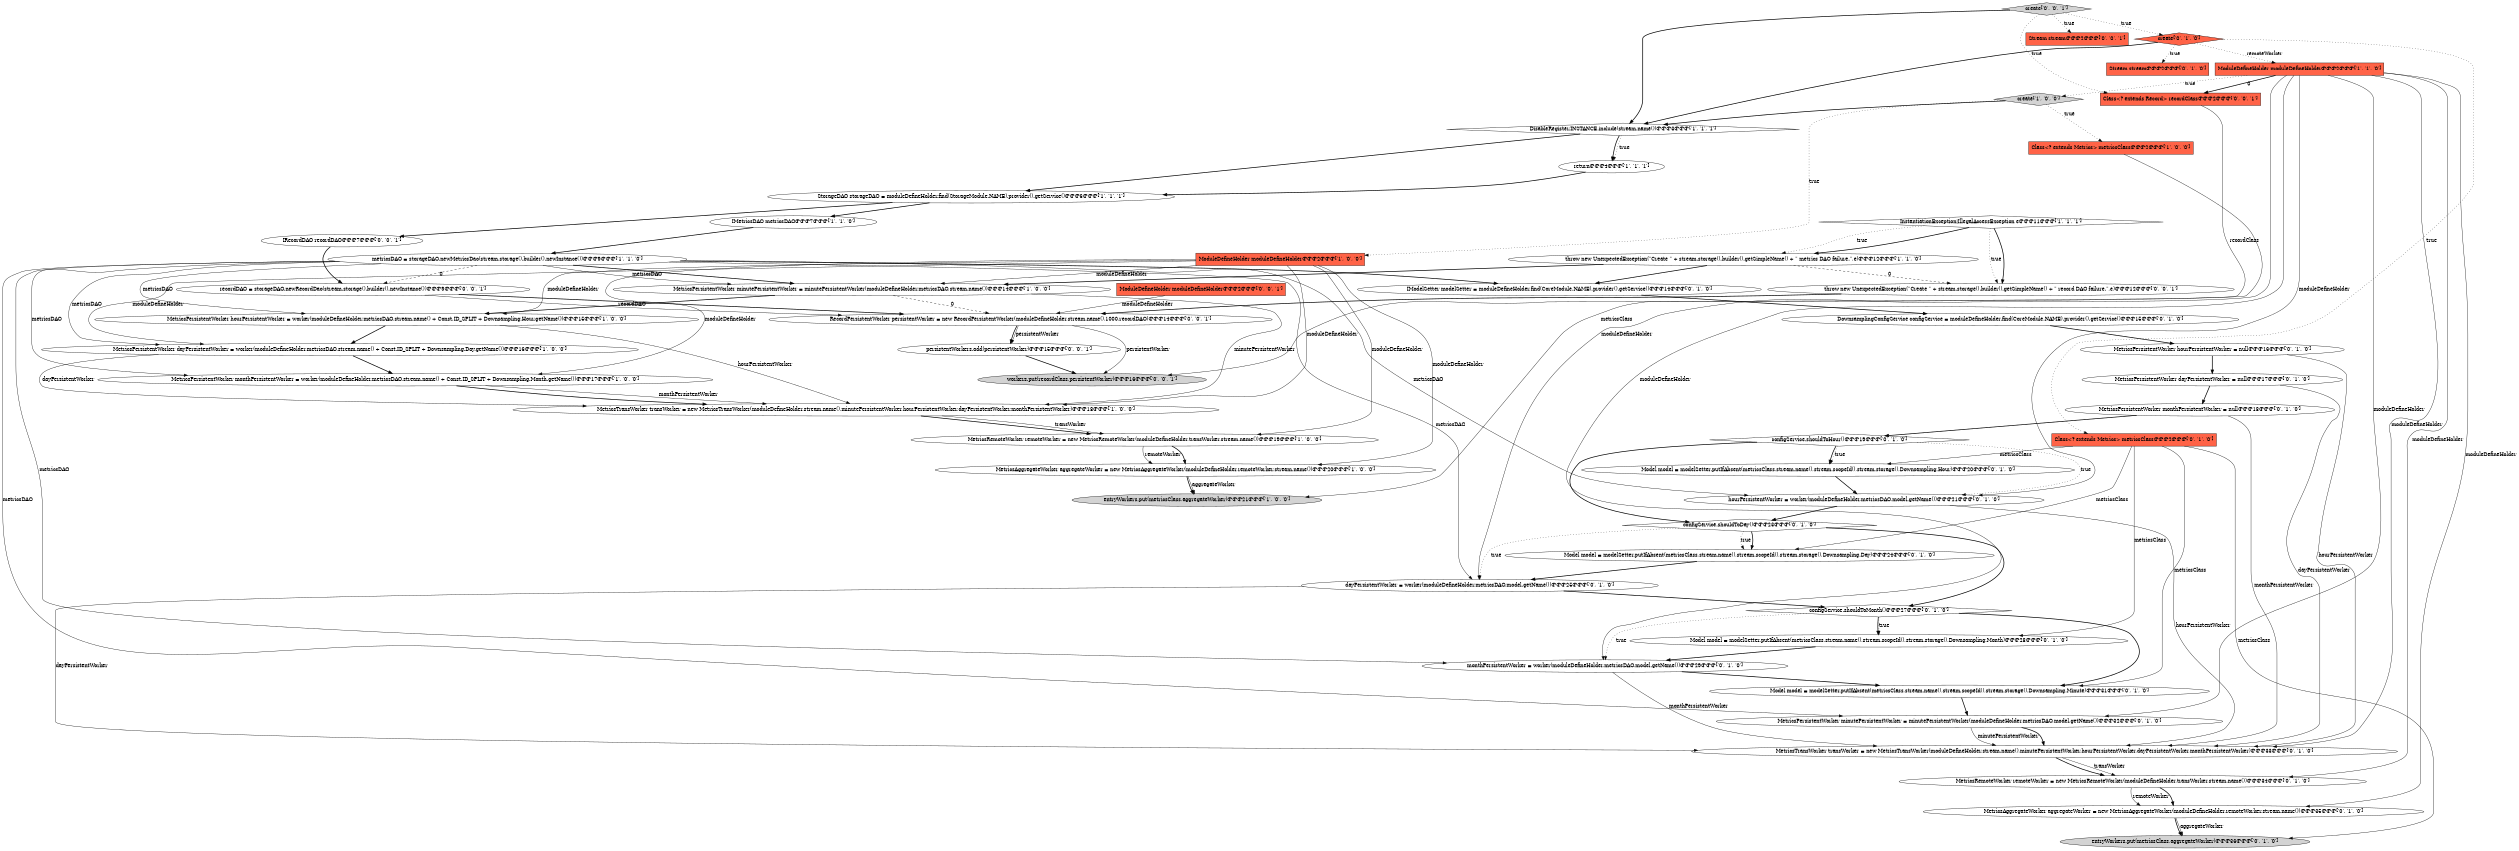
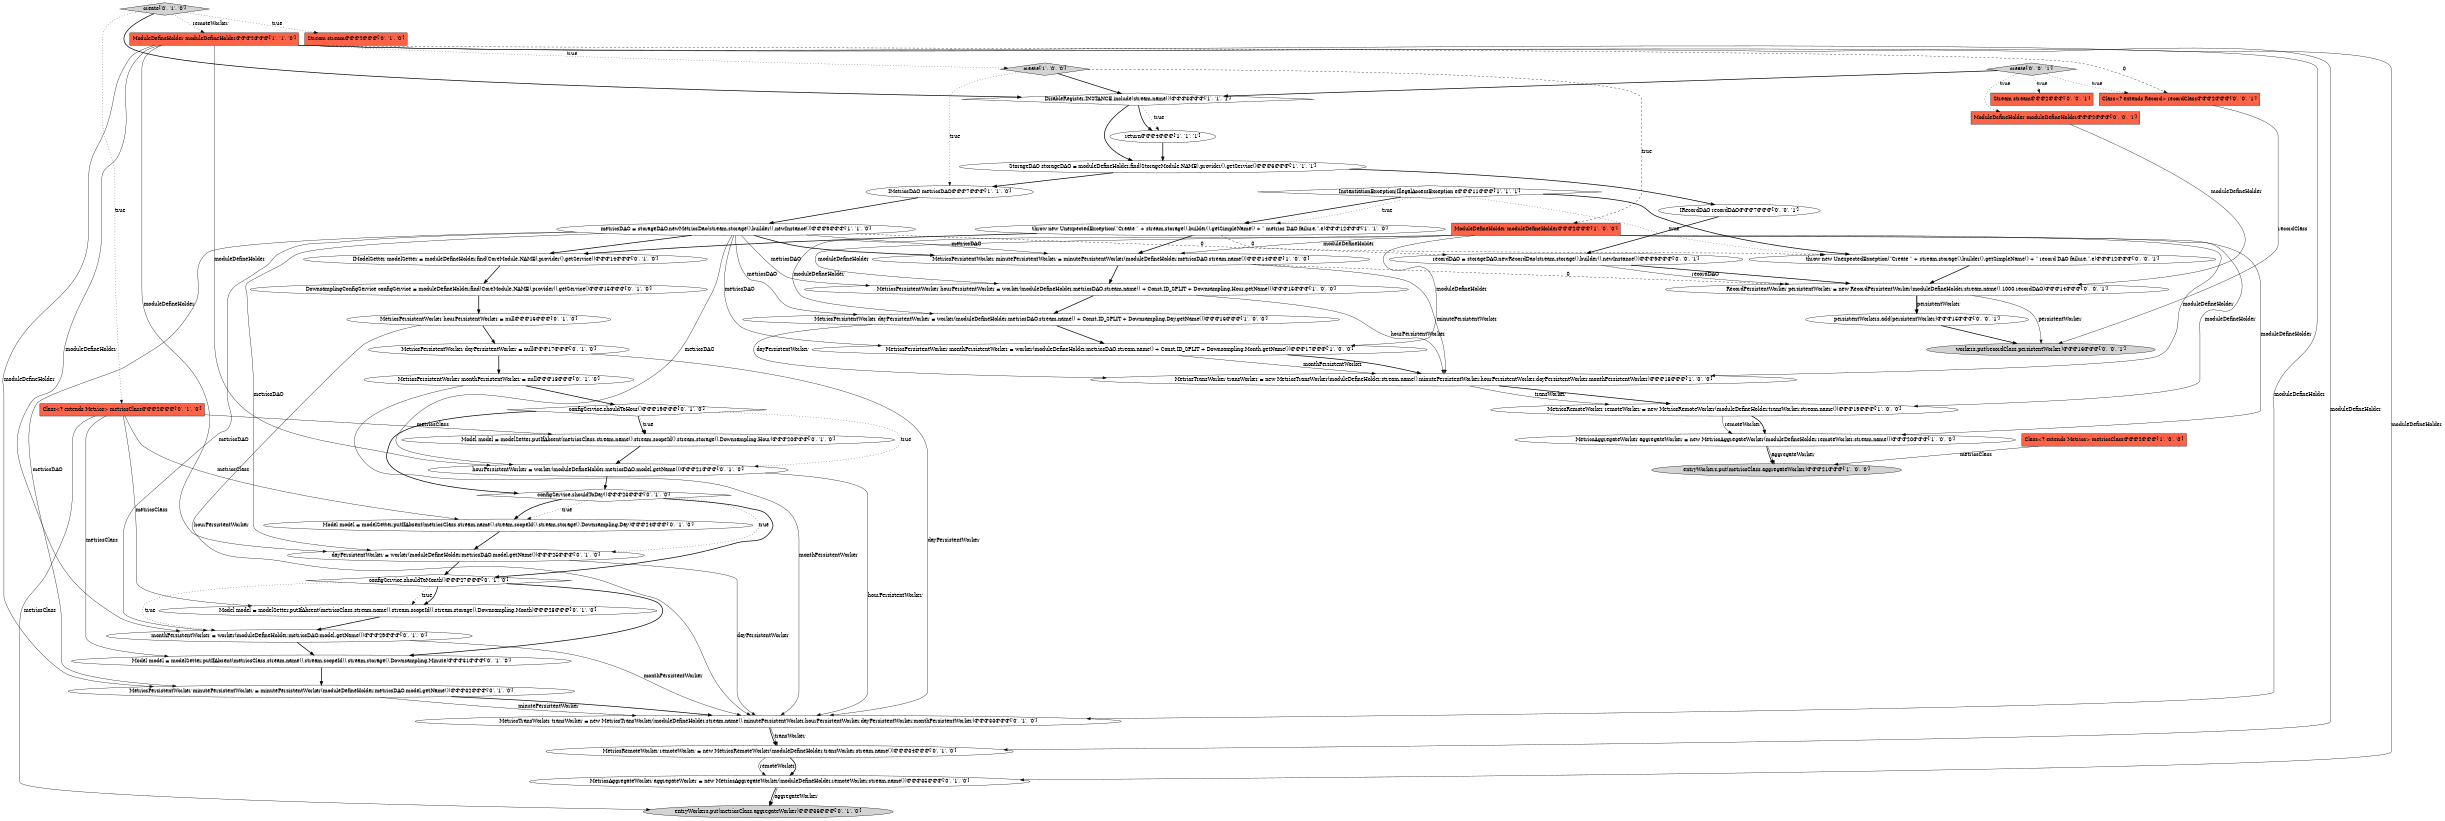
  digraph {
    node [fillcolor=white shape=ellipse style=filled]
    edge [style=solid]
    n1 [label="MetricsPersistentWorker minutePersistentWorker = minutePersistentWorker(moduleDefineHolder,metricsDAO,model.getName())@@@32@@@['0', '1', '0']"]
    n2 [label="MetricsTransWorker transWorker = new MetricsTransWorker(moduleDefineHolder,stream.name(),minutePersistentWorker,hourPersistentWorker,dayPersistentWorker,monthPersistentWorker)@@@33@@@['0', '1', '0']"]
    n3 [label="MetricsRemoteWorker remoteWorker = new MetricsRemoteWorker(moduleDefineHolder,transWorker,stream.name())@@@34@@@['0', '1', '0']"]
    n4 [label="MetricsTransWorker transWorker = new MetricsTransWorker(moduleDefineHolder,stream.name(),minutePersistentWorker,hourPersistentWorker,dayPersistentWorker,monthPersistentWorker)@@@18@@@['1', '0', '0']"]
    n5 [label="MetricsRemoteWorker remoteWorker = new MetricsRemoteWorker(moduleDefineHolder,transWorker,stream.name())@@@19@@@['1', '0', '0']"]
    n6 [label="MetricsAggregateWorker aggregateWorker = new MetricsAggregateWorker(moduleDefineHolder,remoteWorker,stream.name())@@@20@@@['1', '0', '0']"]
    n7 [label="MetricsAggregateWorker aggregateWorker = new MetricsAggregateWorker(moduleDefineHolder,remoteWorker,stream.name())@@@35@@@['0', '1', '0']"]
    n8 [label="IModelSetter modelSetter = moduleDefineHolder.find(CoreModule.NAME).provider().getService()@@@14@@@['0', '1', '0']"]
    n9 [label="DownsamplingConfigService configService = moduleDefineHolder.find(CoreModule.NAME).provider().getService()@@@15@@@['0', '1', '0']"]
    n10 [label="MetricsPersistentWorker hourPersistentWorker = null@@@16@@@['0', '1', '0']"]
    n11 [label="Model model = modelSetter.putIfAbsent(metricsClass,stream.name(),stream.scopeId(),stream.storage(),Downsampling.Minute)@@@31@@@['0', '1', '0']"]
    n12 [label="Model model = modelSetter.putIfAbsent(metricsClass,stream.name(),stream.scopeId(),stream.storage(),Downsampling.Day)@@@24@@@['0', '1', '0']"]
    n13 [label="dayPersistentWorker = worker(moduleDefineHolder,metricsDAO,model.getName())@@@25@@@['0', '1', '0']"]
    n14 [label="configService.shouldToMonth()@@@27@@@['0', '1', '0']" shape=diamond]
    n15 [fillcolor=tomato label="Class<? extends Record> recordClass@@@2@@@['0', '0', '1']" shape=box]
    n16 [fillcolor=lightgray label="workers.put(recordClass,persistentWorker)@@@16@@@['0', '0', '1']"]
    n17 [label="throw new UnexpectedException(\"Create \" + stream.storage().builder().getSimpleName() + \" metrics DAO failure.\",e)@@@12@@@['1', '1', '0']"]
    n18 [label="throw new UnexpectedException(\"Create \" + stream.storage().builder().getSimpleName() + \" record DAO failure.\",e)@@@12@@@['0', '0', '1']"]
    n19 [label="MetricsPersistentWorker minutePersistentWorker = minutePersistentWorker(moduleDefineHolder,metricsDAO,stream.name())@@@14@@@['1', '0', '0']"]
    n20 [label="RecordPersistentWorker persistentWorker = new RecordPersistentWorker(moduleDefineHolder,stream.name(),1000,recordDAO)@@@14@@@['0', '0', '1']"]
    n21 [label="MetricsPersistentWorker hourPersistentWorker = worker(moduleDefineHolder,metricsDAO,stream.name() + Const.ID_SPLIT + Downsampling.Hour.getName())@@@15@@@['1', '0', '0']"]
    n22 [label="MetricsPersistentWorker dayPersistentWorker = null@@@17@@@['0', '1', '0']"]
    n23 [label="MetricsPersistentWorker monthPersistentWorker = null@@@18@@@['0', '1', '0']"]
    n24 [label="MetricsPersistentWorker dayPersistentWorker = worker(moduleDefineHolder,metricsDAO,stream.name() + Const.ID_SPLIT + Downsampling.Day.getName())@@@16@@@['1', '0', '0']"]
    n25 [label="MetricsPersistentWorker monthPersistentWorker = worker(moduleDefineHolder,metricsDAO,stream.name() + Const.ID_SPLIT + Downsampling.Month.getName())@@@17@@@['1', '0', '0']"]
    n26 [label="InstantiationException|IllegalAccessException e@@@11@@@['1', '1', '1']" shape=diamond]
    n27 [label="persistentWorkers.add(persistentWorker)@@@15@@@['0', '0', '1']"]
    n28 [fillcolor=lightgray label="create['0', '0', '1']" shape=diamond]
    n29 [label="DisableRegister.INSTANCE.include(stream.name())@@@3@@@['1', '1', '1']" shape=diamond]
    n30 [fillcolor=tomato label="ModuleDefineHolder moduleDefineHolder@@@2@@@['0', '0', '1']" shape=box]
    n31 [fillcolor=tomato label="Stream stream@@@2@@@['0', '0', '1']" shape=box]
    n32 [label="StorageDAO storageDAO = moduleDefineHolder.find(StorageModule.NAME).provider().getService()@@@6@@@['1', '1', '1']"]
    n33 [label="return@@@4@@@['1', '1', '1']"]
    n34 [label="recordDAO = storageDAO.newRecordDao(stream.storage().builder().newInstance())@@@9@@@['0', '0', '1']"]
    n35 [fillcolor=lightgray label="entryWorkers.put(metricsClass,aggregateWorker)@@@36@@@['0', '1', '0']"]
    n36 [label="IRecordDAO recordDAO@@@7@@@['0', '0', '1']"]
    n37 [label="IMetricsDAO metricsDAO@@@7@@@['1', '1', '0']"]
    n38 [fillcolor=tomato label="ModuleDefineHolder moduleDefineHolder@@@2@@@['1', '0', '0']" shape=box]
    n39 [fillcolor=lightgray label="entryWorkers.put(metricsClass,aggregateWorker)@@@21@@@['1', '0', '0']"]
    n40 [label="metricsDAO = storageDAO.newMetricsDao(stream.storage().builder().newInstance())@@@9@@@['1', '1', '0']"]
    n41 [label="monthPersistentWorker = worker(moduleDefineHolder,metricsDAO,model.getName())@@@29@@@['0', '1', '0']"]
    n42 [fillcolor=tomato label="Class<? extends Metrics> metricsClass@@@2@@@['0', '1', '0']" shape=box]
    n43 [label="Model model = modelSetter.putIfAbsent(metricsClass,stream.name(),stream.scopeId(),stream.storage(),Downsampling.Month)@@@28@@@['0', '1', '0']"]
    n44 [label="Model model = modelSetter.putIfAbsent(metricsClass,stream.name(),stream.scopeId(),stream.storage(),Downsampling.Hour)@@@20@@@['0', '1', '0']"]
    n45 [label="hourPersistentWorker = worker(moduleDefineHolder,metricsDAO,model.getName())@@@21@@@['0', '1', '0']"]
    n46 [fillcolor=tomato label="ModuleDefineHolder moduleDefineHolder@@@2@@@['1', '1', '0']" shape=box]
    n47 [fillcolor=lightgray label="create['1', '0', '0']" shape=diamond]
    n48 [label="configService.shouldToDay()@@@23@@@['0', '1', '0']" shape=diamond]
    n49 [fillcolor=tomato label="Stream stream@@@2@@@['0', '1', '0']" shape=box]
    n50 [fillcolor=tomato label="Class<? extends Metrics> metricsClass@@@2@@@['1', '0', '0']" shape=box]
    n51 [label="configService.shouldToHour()@@@19@@@['0', '1', '0']" shape=diamond]
-   n52 [fillcolor=tomato label="create['0', '1', '0']" shape=diamond]
+   n52 [fillcolor=lightgray label="create['0', '1', '0']" shape=diamond]
    n1 -> n2 [label=minutePersistentWorker]
    n1 -> n2 [style=bold]
    n2 -> n3 [label=transWorker]
    n2 -> n3 [style=bold]
    n3 -> n7 [label=remoteWorker]
    n3 -> n7 [style=bold]
    n4 -> n5 [style=bold]
    n4 -> n5 [label=transWorker]
    n5 -> n6 [label=remoteWorker]
    n5 -> n6 [style=bold]
    n6 -> n39 [label=aggregateWorker]
    n6 -> n39 [style=bold]
    n7 -> n35 [label=aggregateWorker]
    n7 -> n35 [style=bold]
    n8 -> n9 [style=bold]
    n9 -> n10 [style=bold]
    n10 -> n2 [label=hourPersistentWorker]
    n10 -> n22 [style=bold]
    n11 -> n1 [style=bold]
    n12 -> n13 [style=bold]
    n13 -> n2 [label=dayPersistentWorker]
    n13 -> n14 [style=bold]
    n14 -> n11 [style=bold]
    n14 -> n41 [label=true style=dotted]
    n14 -> n43 [label=true style=dotted]
    n14 -> n43 [style=bold]
    n15 -> n16 [label=recordClass]
    n17 -> n8 [style=bold]
    n17 -> n18 [label=0 style=dashed]
    n17 -> n19 [style=bold]
    n18 -> n20 [style=bold]
    n19 -> n4 [label=minutePersistentWorker]
    n19 -> n20 [label=0 style=dashed]
    n19 -> n21 [style=bold]
    n20 -> n16 [label=persistentWorker]
    n20 -> n27 [style=bold]
    n20 -> n27 [label=persistentWorker]
    n21 -> n4 [label=hourPersistentWorker]
    n21 -> n24 [style=bold]
    n22 -> n2 [label=dayPersistentWorker]
    n22 -> n23 [style=bold]
    n23 -> n2 [label=monthPersistentWorker]
    n23 -> n51 [style=bold]
    n24 -> n4 [label=dayPersistentWorker]
    n24 -> n25 [style=bold]
    n25 -> n4 [label=monthPersistentWorker]
    n25 -> n4 [style=bold]
    n26 -> n17 [style=bold]
    n26 -> n17 [label=true style=dotted]
    n26 -> n18 [style=bold]
    n26 -> n18 [label=true style=dotted]
    n27 -> n16 [style=bold]
    n28 -> n15 [label=true style=dotted]
    n28 -> n29 [style=bold]
-   n28 -> n52 [label=true style=dotted]
+   n28 -> n30 [label=true style=dotted]
    n28 -> n31 [label=true style=dotted]
    n29 -> n32 [style=bold]
    n29 -> n33 [label=true style=dotted]
    n29 -> n33 [style=bold]
    n30 -> n20 [label=moduleDefineHolder]
    n32 -> n36 [style=bold]
    n32 -> n37 [style=bold]
    n33 -> n32 [style=bold]
    n34 -> n20 [style=bold]
    n34 -> n20 [label=recordDAO]
    n36 -> n34 [style=bold]
    n37 -> n40 [style=bold]
    n38 -> n4 [label=moduleDefineHolder]
    n38 -> n5 [label=moduleDefineHolder]
    n38 -> n6 [label=moduleDefineHolder]
    n38 -> n19 [label=moduleDefineHolder]
    n38 -> n21 [label=moduleDefineHolder]
    n38 -> n24 [label=moduleDefineHolder]
    n38 -> n25 [label=moduleDefineHolder]
    n40 -> n1 [label=metricsDAO]
    n40 -> n8 [style=bold]
    n40 -> n13 [label=metricsDAO]
    n40 -> n19 [style=bold]
    n40 -> n19 [label=metricsDAO]
    n40 -> n21 [label=metricsDAO]
    n40 -> n24 [label=metricsDAO]
    n40 -> n25 [label=metricsDAO]
    n40 -> n34 [label=0 style=dashed]
    n40 -> n41 [label=metricsDAO]
    n40 -> n45 [label=metricsDAO]
    n41 -> n2 [label=monthPersistentWorker]
    n41 -> n11 [style=bold]
    n42 -> n11 [label=metricsClass]
    n42 -> n12 [label=metricsClass]
    n42 -> n35 [label=metricsClass]
    n42 -> n43 [label=metricsClass]
    n42 -> n44 [label=metricsClass]
    n43 -> n41 [style=bold]
    n44 -> n45 [style=bold]
    n45 -> n2 [label=hourPersistentWorker]
    n45 -> n48 [style=bold]
    n46 -> n1 [label=moduleDefineHolder]
    n46 -> n2 [label=moduleDefineHolder]
    n46 -> n3 [label=moduleDefineHolder]
    n46 -> n7 [label=moduleDefineHolder]
    n46 -> n13 [label=moduleDefineHolder]
-   n46 -> n15 [label=0 style=bold]
+   n46 -> n15 [label=0 style=dashed]
    n46 -> n41 [label=moduleDefineHolder]
    n46 -> n45 [label=moduleDefineHolder]
    n46 -> n47 [label=true style=dotted]
    n47 -> n29 [style=bold]
-   n47 -> n38 [label=true style=dotted]
-   n47 -> n50 [label=true style=dotted]
+   n47 -> n38 [label=true style=dashed]
+   n47 -> n37 [label=true style=dotted]
    n48 -> n12 [style=bold]
    n48 -> n12 [label=true style=dotted]
    n48 -> n13 [label=true style=dotted]
    n48 -> n14 [style=bold]
    n50 -> n39 [label=metricsClass]
    n51 -> n44 [label=true style=dotted]
    n51 -> n44 [style=bold]
    n51 -> n45 [label=true style=dotted]
    n51 -> n48 [style=bold]
    n52 -> n29 [style=bold]
    n52 -> n42 [label=true style=dotted]
    n52 -> n46 [label=remoteWorker style=dotted]
    n52 -> n49 [label=true style=dotted]
  }
